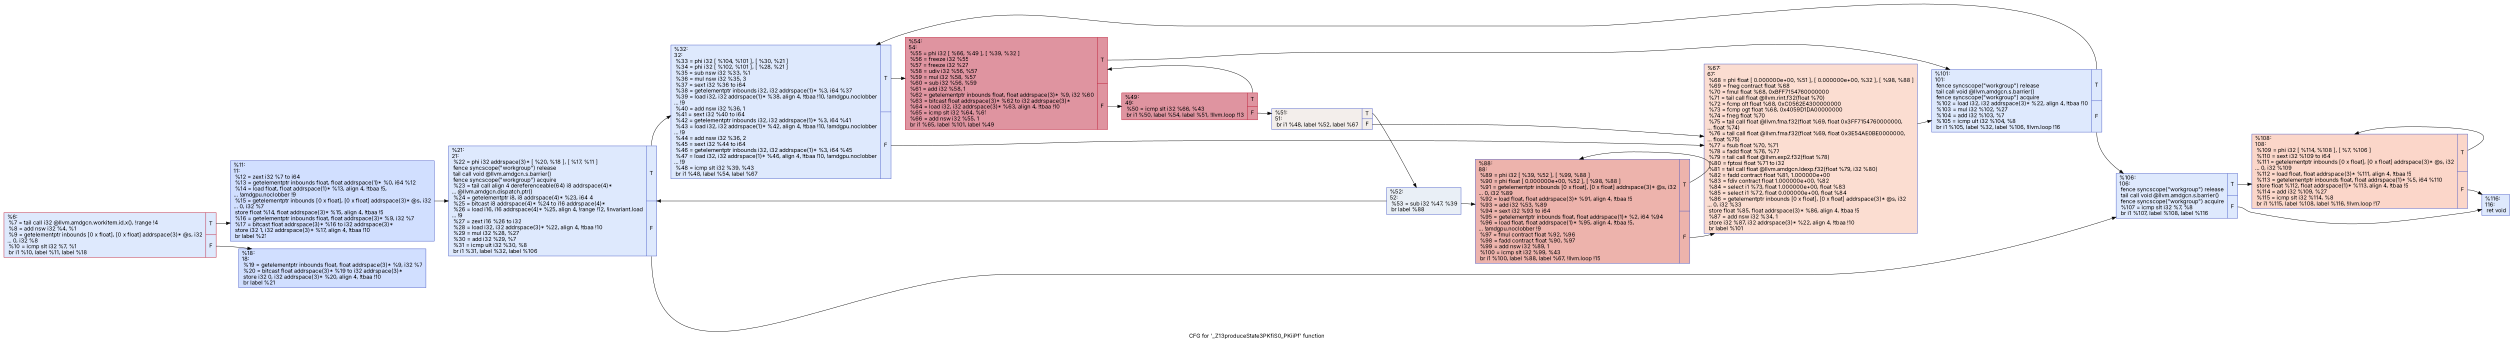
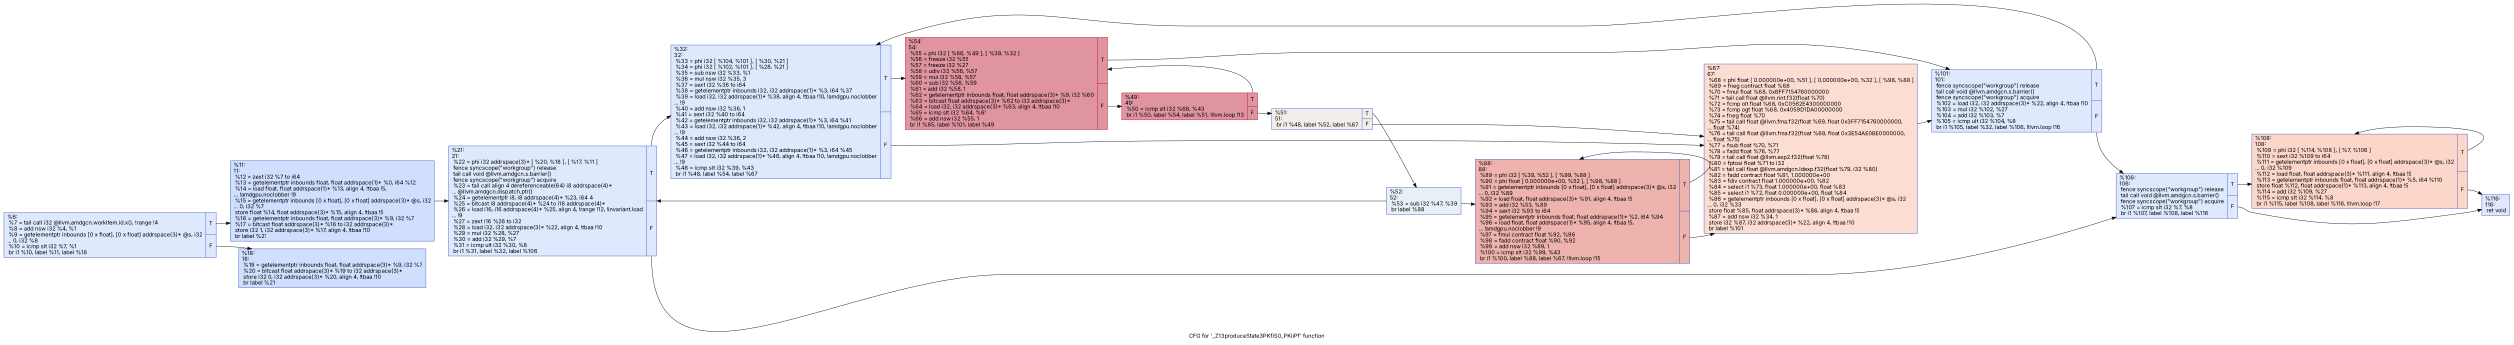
  digraph {
    fontname=Inter
    label="CFG for '_Z13produceState3PKfiS0_PKiiPf' function"
    rankdir=LR
    node [color="#3d50c3ff" fillcolor="#b5cdfa70" fontname=Inter shape=record style=filled]
    edge [fontname=Inter tailport=s0]
-   n1 [color="#b70d28ff" label="{%6:\l  %7 = tail call i32 @llvm.amdgcn.workitem.id.x(), !range !4\l  %8 = add nsw i32 %4, %1\l  %9 = getelementptr inbounds [0 x float], [0 x float] addrspace(3)* @s, i32\l... 0, i32 %8\l  %10 = icmp slt i32 %7, %1\l  br i1 %10, label %11, label %18\l|{<s0>T|<s1>F}}"]
+   n1 [label="{%6:\l  %7 = tail call i32 @llvm.amdgcn.workitem.id.x(), !range !4\l  %8 = add nsw i32 %4, %1\l  %9 = getelementptr inbounds [0 x float], [0 x float] addrspace(3)* @s, i32\l... 0, i32 %8\l  %10 = icmp slt i32 %7, %1\l  br i1 %10, label %11, label %18\l|{<s0>T|<s1>F}}"]
    n2 [fillcolor="#96b7ff70" label="{%11:\l11:                                               \l  %12 = zext i32 %7 to i64\l  %13 = getelementptr inbounds float, float addrspace(1)* %0, i64 %12\l  %14 = load float, float addrspace(1)* %13, align 4, !tbaa !5,\l... !amdgpu.noclobber !9\l  %15 = getelementptr inbounds [0 x float], [0 x float] addrspace(3)* @s, i32\l... 0, i32 %7\l  store float %14, float addrspace(3)* %15, align 4, !tbaa !5\l  %16 = getelementptr inbounds float, float addrspace(3)* %9, i32 %7\l  %17 = bitcast float addrspace(3)* %16 to i32 addrspace(3)*\l  store i32 1, i32 addrspace(3)* %17, align 4, !tbaa !10\l  br label %21\l}"]
    n3 [fillcolor="#96b7ff70" label="{%18:\l18:                                               \l  %19 = getelementptr inbounds float, float addrspace(3)* %9, i32 %7\l  %20 = bitcast float addrspace(3)* %19 to i32 addrspace(3)*\l  store i32 0, i32 addrspace(3)* %20, align 4, !tbaa !10\l  br label %21\l}"]
    n4 [label="{%21:\l21:                                               \l  %22 = phi i32 addrspace(3)* [ %20, %18 ], [ %17, %11 ]\l  fence syncscope(\"workgroup\") release\l  tail call void @llvm.amdgcn.s.barrier()\l  fence syncscope(\"workgroup\") acquire\l  %23 = tail call align 4 dereferenceable(64) i8 addrspace(4)*\l... @llvm.amdgcn.dispatch.ptr()\l  %24 = getelementptr i8, i8 addrspace(4)* %23, i64 4\l  %25 = bitcast i8 addrspace(4)* %24 to i16 addrspace(4)*\l  %26 = load i16, i16 addrspace(4)* %25, align 4, !range !12, !invariant.load\l... !9\l  %27 = zext i16 %26 to i32\l  %28 = load i32, i32 addrspace(3)* %22, align 4, !tbaa !10\l  %29 = mul i32 %28, %27\l  %30 = add i32 %29, %7\l  %31 = icmp ult i32 %30, %8\l  br i1 %31, label %32, label %106\l|{<s0>T|<s1>F}}"]
    n5 [label="{%32:\l32:                                               \l  %33 = phi i32 [ %104, %101 ], [ %30, %21 ]\l  %34 = phi i32 [ %102, %101 ], [ %28, %21 ]\l  %35 = sub nsw i32 %33, %1\l  %36 = mul nsw i32 %35, 3\l  %37 = sext i32 %36 to i64\l  %38 = getelementptr inbounds i32, i32 addrspace(1)* %3, i64 %37\l  %39 = load i32, i32 addrspace(1)* %38, align 4, !tbaa !10, !amdgpu.noclobber\l... !9\l  %40 = add nsw i32 %36, 1\l  %41 = sext i32 %40 to i64\l  %42 = getelementptr inbounds i32, i32 addrspace(1)* %3, i64 %41\l  %43 = load i32, i32 addrspace(1)* %42, align 4, !tbaa !10, !amdgpu.noclobber\l... !9\l  %44 = add nsw i32 %36, 2\l  %45 = sext i32 %44 to i64\l  %46 = getelementptr inbounds i32, i32 addrspace(1)* %3, i64 %45\l  %47 = load i32, i32 addrspace(1)* %46, align 4, !tbaa !10, !amdgpu.noclobber\l... !9\l  %48 = icmp slt i32 %39, %43\l  br i1 %48, label %54, label %67\l|{<s0>T|<s1>F}}"]
    n6 [label="{%106:\l106:                                              \l  fence syncscope(\"workgroup\") release\l  tail call void @llvm.amdgcn.s.barrier()\l  fence syncscope(\"workgroup\") acquire\l  %107 = icmp slt i32 %7, %8\l  br i1 %107, label %108, label %116\l|{<s0>T|<s1>F}}"]
    n7 [color="#b70d28ff" fillcolor="#b70d2870" label="{%54:\l54:                                               \l  %55 = phi i32 [ %66, %49 ], [ %39, %32 ]\l  %56 = freeze i32 %55\l  %57 = freeze i32 %27\l  %58 = udiv i32 %56, %57\l  %59 = mul i32 %58, %57\l  %60 = sub i32 %56, %59\l  %61 = add i32 %58, 1\l  %62 = getelementptr inbounds float, float addrspace(3)* %9, i32 %60\l  %63 = bitcast float addrspace(3)* %62 to i32 addrspace(3)*\l  %64 = load i32, i32 addrspace(3)* %63, align 4, !tbaa !10\l  %65 = icmp slt i32 %64, %61\l  %66 = add nsw i32 %55, 1\l  br i1 %65, label %101, label %49\l|{<s0>T|<s1>F}}"]
    n8 [fillcolor="#f7b39670" label="{%67:\l67:                                               \l  %68 = phi float [ 0.000000e+00, %51 ], [ 0.000000e+00, %32 ], [ %98, %88 ]\l  %69 = fneg contract float %68\l  %70 = fmul float %68, 0xBFF7154760000000\l  %71 = tail call float @llvm.rint.f32(float %70)\l  %72 = fcmp olt float %68, 0xC0562E4300000000\l  %73 = fcmp ogt float %68, 0x4059D1DA00000000\l  %74 = fneg float %70\l  %75 = tail call float @llvm.fma.f32(float %69, float 0x3FF7154760000000,\l... float %74)\l  %76 = tail call float @llvm.fma.f32(float %69, float 0x3E54AE0BE0000000,\l... float %75)\l  %77 = fsub float %70, %71\l  %78 = fadd float %76, %77\l  %79 = tail call float @llvm.exp2.f32(float %78)\l  %80 = fptosi float %71 to i32\l  %81 = tail call float @llvm.amdgcn.ldexp.f32(float %79, i32 %80)\l  %82 = fadd contract float %81, 1.000000e+00\l  %83 = fdiv contract float 1.000000e+00, %82\l  %84 = select i1 %73, float 1.000000e+00, float %83\l  %85 = select i1 %72, float 0.000000e+00, float %84\l  %86 = getelementptr inbounds [0 x float], [0 x float] addrspace(3)* @s, i32\l... 0, i32 %33\l  store float %85, float addrspace(3)* %86, align 4, !tbaa !5\l  %87 = add nsw i32 %34, 1\l  store i32 %87, i32 addrspace(3)* %22, align 4, !tbaa !10\l  br label %101\l}"]
    n9 [fillcolor="#f6a38570" label="{%108:\l108:                                              \l  %109 = phi i32 [ %114, %108 ], [ %7, %106 ]\l  %110 = sext i32 %109 to i64\l  %111 = getelementptr inbounds [0 x float], [0 x float] addrspace(3)* @s, i32\l... 0, i32 %109\l  %112 = load float, float addrspace(3)* %111, align 4, !tbaa !5\l  %113 = getelementptr inbounds float, float addrspace(1)* %5, i64 %110\l  store float %112, float addrspace(1)* %113, align 4, !tbaa !5\l  %114 = add i32 %109, %27\l  %115 = icmp slt i32 %114, %8\l  br i1 %115, label %108, label %116, !llvm.loop !17\l|{<s0>T|<s1>F}}"]
    n10 [label="{%116:\l116:                                              \l  ret void\l}"]
    n11 [color="#b70d28ff" fillcolor="#b70d2870" label="{%49:\l49:                                               \l  %50 = icmp slt i32 %66, %43\l  br i1 %50, label %54, label %51, !llvm.loop !13\l|{<s0>T|<s1>F}}"]
    n12 [label="{%101:\l101:                                              \l  fence syncscope(\"workgroup\") release\l  tail call void @llvm.amdgcn.s.barrier()\l  fence syncscope(\"workgroup\") acquire\l  %102 = load i32, i32 addrspace(3)* %22, align 4, !tbaa !10\l  %103 = mul i32 %102, %27\l  %104 = add i32 %103, %7\l  %105 = icmp ult i32 %104, %8\l  br i1 %105, label %32, label %106, !llvm.loop !16\l|{<s0>T|<s1>F}}"]
    n13 [fillcolor="#e5d8d170" label="{%51:\l51:                                               \l  br i1 %48, label %52, label %67\l|{<s0>T|<s1>F}}"]
    n14 [fillcolor="#cedaeb70" label="{%52:\l52:                                               \l  %53 = sub i32 %47, %39\l  br label %88\l}"]
-   n15 [fillcolor="#d6524470" label="{%88:\l88:                                               \l  %89 = phi i32 [ %39, %52 ], [ %99, %88 ]\l  %90 = phi float [ 0.000000e+00, %52 ], [ %98, %88 ]\l  %91 = getelementptr inbounds [0 x float], [0 x float] addrspace(3)* @s, i32\l... 0, i32 %89\l  %92 = load float, float addrspace(3)* %91, align 4, !tbaa !5\l  %93 = add i32 %53, %89\l  %94 = sext i32 %93 to i64\l  %95 = getelementptr inbounds float, float addrspace(1)* %2, i64 %94\l  %96 = load float, float addrspace(1)* %95, align 4, !tbaa !5,\l... !amdgpu.noclobber !9\l  %97 = fmul contract float %92, %96\l  %98 = fadd contract float %90, %97\l  %99 = add nsw i32 %89, 1\l  %100 = icmp slt i32 %99, %43\l  br i1 %100, label %88, label %67, !llvm.loop !15\l|{<s0>T|<s1>F}}"]
+   n15 [fillcolor="#d6524470" label="{%88:\l88:                                               \l  %89 = phi i32 [ %39, %52 ], [ %99, %88 ]\l  %90 = phi float [ 0.000000e+00, %52 ], [ %98, %88 ]\l  %91 = getelementptr inbounds [0 x float], [0 x float] addrspace(3)* @s, i32\l... 0, i32 %89\l  %92 = load float, float addrspace(3)* %91, align 4, !tbaa !5\l  %93 = add i32 %53, %89\l  %94 = sext i32 %93 to i64\l  %95 = getelementptr inbounds float, float addrspace(1)* %2, i64 %94\l  %96 = load float, float addrspace(1)* %95, align 4, !tbaa !5,\l... !amdgpu.noclobber !9\l  %97 = fmul contract float %92, %96\l  %98 = fadd contract float %90, %92\l  %99 = add nsw i32 %89, 1\l  %100 = icmp slt i32 %99, %43\l  br i1 %100, label %88, label %67, !llvm.loop !15\l|{<s0>T|<s1>F}}"]
    n1 -> n2
    n1 -> n3 [tailport=s1]
    n2 -> n4
    n4 -> n5
    n4 -> n6 [tailport=s1]
    n5 -> n7
    n5 -> n8 [tailport=s1]
    n6 -> n9
    n6 -> n10 [tailport=s1]
    n7 -> n11 [tailport=s1]
    n7 -> n12
    n8 -> n12
    n9 -> n9
    n9 -> n10 [tailport=s1]
    n11 -> n7
    n11 -> n13 [tailport=s1]
    n12 -> n5
    n12 -> n6 [tailport=s1]
    n13 -> n8 [tailport=s1]
    n13 -> n14
    n14 -> n4
    n14 -> n15
    n15 -> n8 [tailport=s1]
    n15 -> n15
  }
